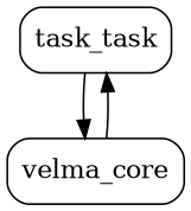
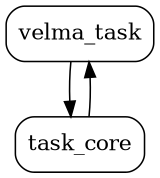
  digraph {
    node [shape=box style=rounded]
-   n1 [label=velma_core]
-   n2 [label=task_task]
+   n1 [label=task_core]
+   n2 [label=velma_task]
    subgraph sub_1 {
      rank=sink
      n1
    }
    n1 -> n2
    n2 -> n1
  }
